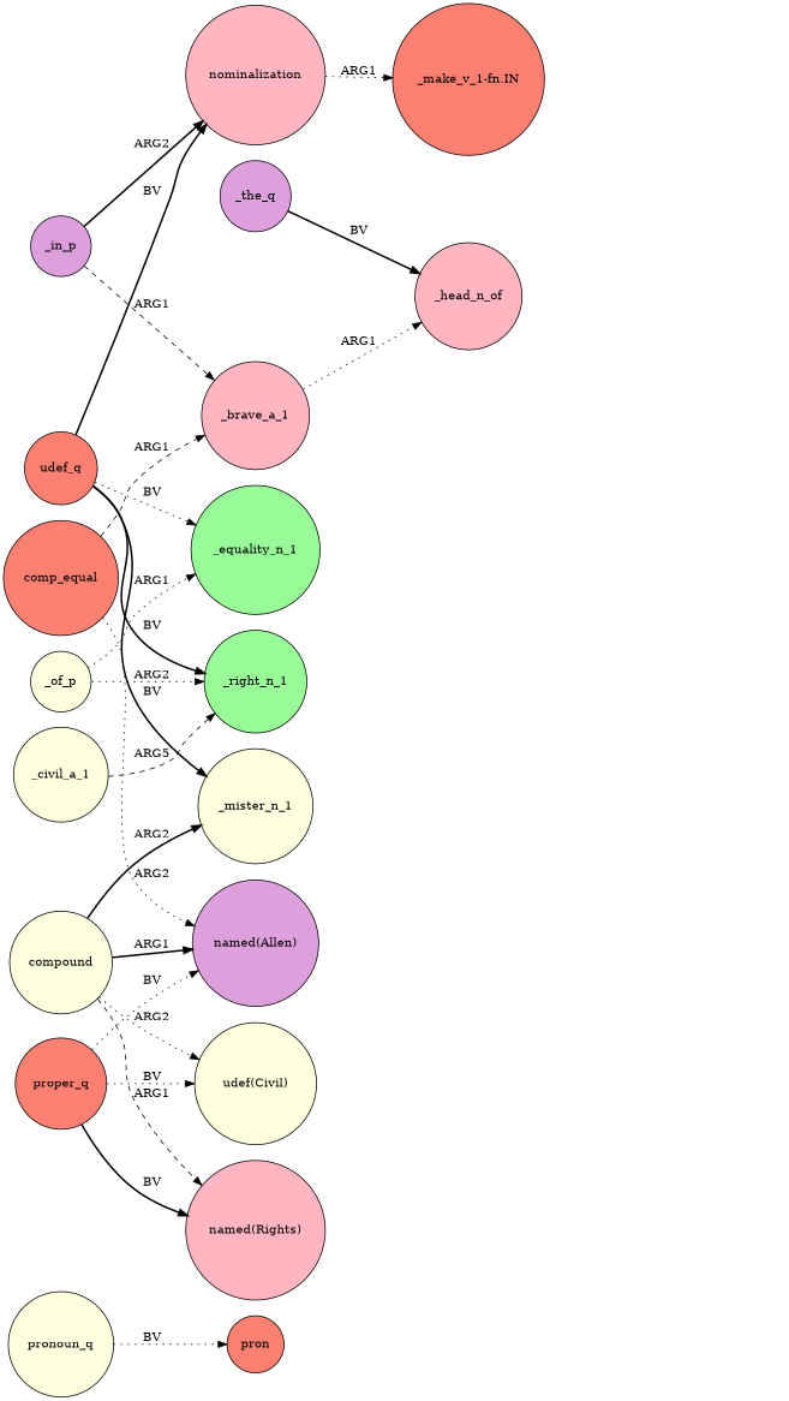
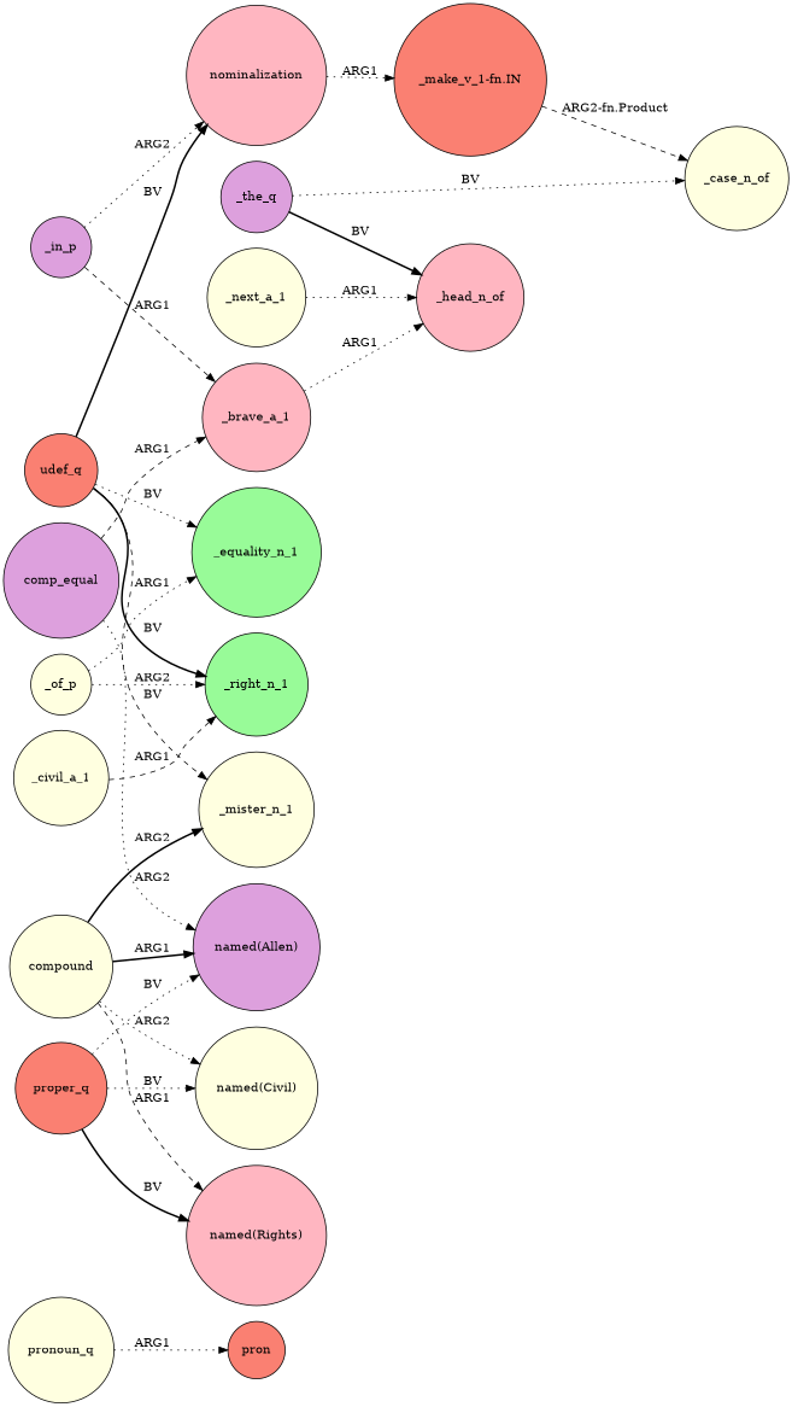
  digraph {
    rankdir=LR
    node [fillcolor=lightyellow shape=circle style=filled]
    edge [style=dotted]
    pron [fillcolor=salmon]
    _brave_a_1 [fillcolor=lightpink]
    _head_n_of [fillcolor=lightpink]
    _equality_n_1 [fillcolor=palegreen]
    _of_p
    _right_n_1 [fillcolor=palegreen]
    "named(Allen)" [fillcolor=plum]
    compound
    "named(Rights)" [fillcolor=lightpink]
    _mister_n_1
-   "named(Civil)" [label="udef(Civil)"]
+   "named(Civil)"
    proper_q [fillcolor=salmon]
    nominalization [fillcolor=lightpink]
    "_make_v_1-fn.IN" [fillcolor=salmon]
+   _case_n_of
    _the_q [fillcolor=plum]
-   comp_equal [fillcolor=salmon]
+   comp_equal [fillcolor=plum]
    udef_q [fillcolor=salmon]
    _in_p [fillcolor=plum]
    pronoun_q
    _civil_a_1
+   _next_a_1
    _brave_a_1 -> _head_n_of [label=ARG1]
    _of_p -> _equality_n_1 [label=ARG1]
    _of_p -> _right_n_1 [label=ARG2]
    compound -> "named(Allen)" [label=ARG1 style=bold]
    compound -> "named(Rights)" [label=ARG1 style=dashed]
    compound -> _mister_n_1 [label=ARG2 style=bold]
    compound -> "named(Civil)" [label=ARG2]
    proper_q -> "named(Allen)" [label=BV]
    proper_q -> "named(Rights)" [label=BV style=bold]
    proper_q -> "named(Civil)" [label=BV]
    nominalization -> "_make_v_1-fn.IN" [label=ARG1]
+   "_make_v_1-fn.IN" -> _case_n_of [label="ARG2-fn.Product" style=dashed]
    _the_q -> _head_n_of [label=BV style=bold]
+   _the_q -> _case_n_of [label=BV]
    comp_equal -> _brave_a_1 [label=ARG1 style=dashed]
    comp_equal -> "named(Allen)" [label=ARG2]
    udef_q -> _equality_n_1 [label=BV]
    udef_q -> _right_n_1 [label=BV style=bold]
-   udef_q -> _mister_n_1 [label=BV style=bold]
+   udef_q -> _mister_n_1 [label=BV style=dashed]
    udef_q -> nominalization [label=BV style=bold]
    _in_p -> _brave_a_1 [label=ARG1 style=dashed]
-   _in_p -> nominalization [label=ARG2 style=bold]
-   pronoun_q -> pron [label=BV]
-   _civil_a_1 -> _right_n_1 [label=ARG5 style=dashed]
+   _in_p -> nominalization [label=ARG2]
+   pronoun_q -> pron [label=ARG1]
+   _civil_a_1 -> _right_n_1 [label=ARG1 style=dashed]
+   _next_a_1 -> _head_n_of [label=ARG1]
  }
